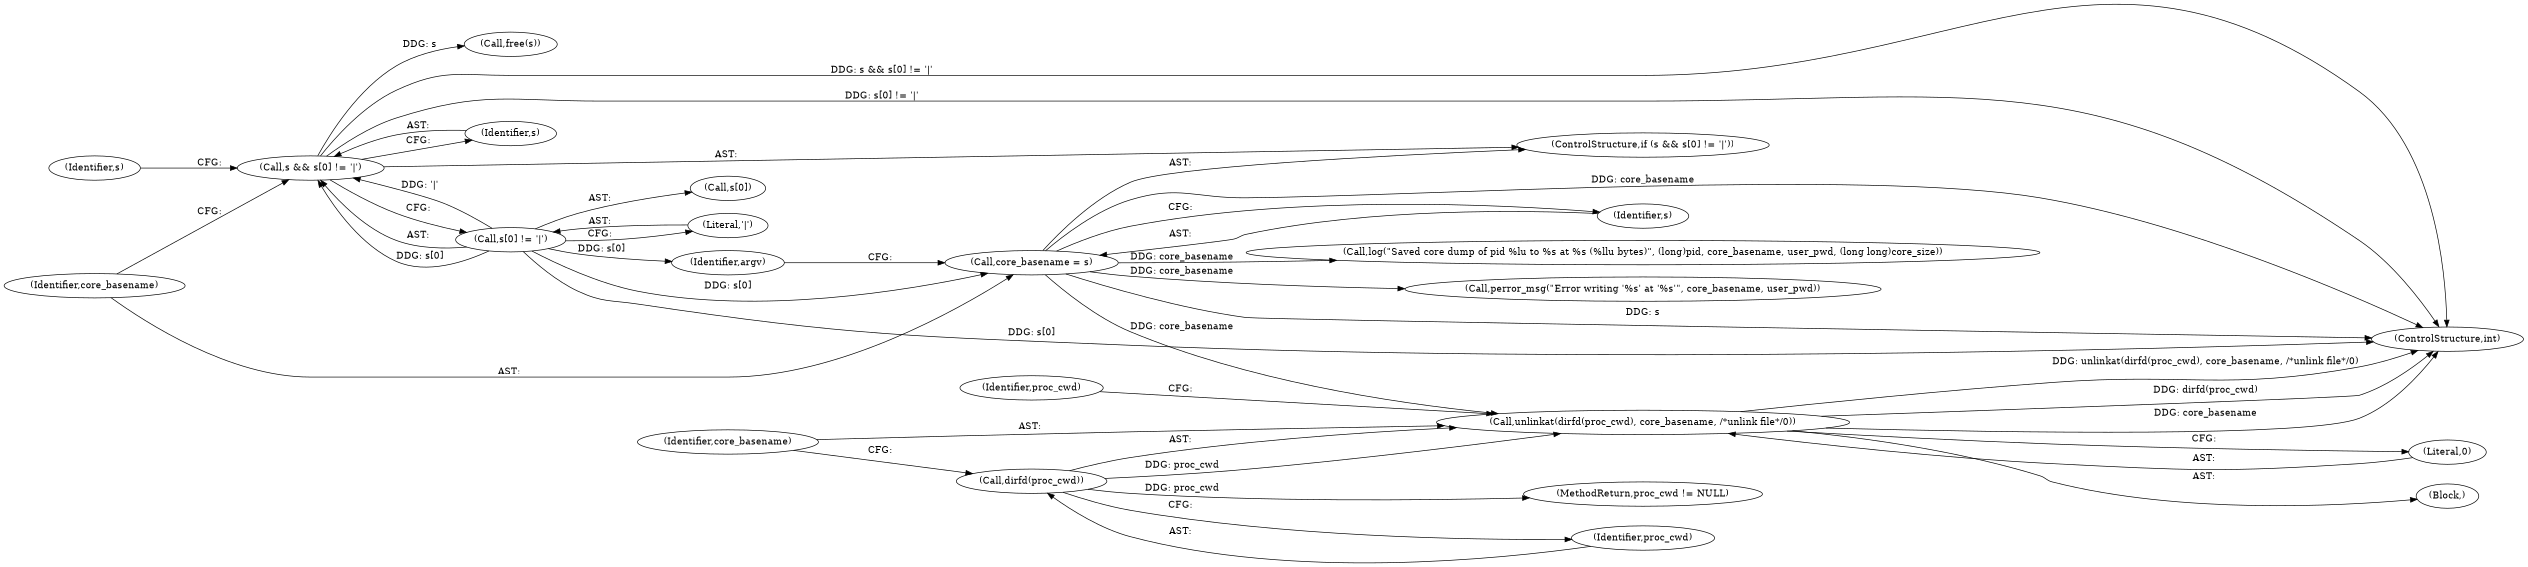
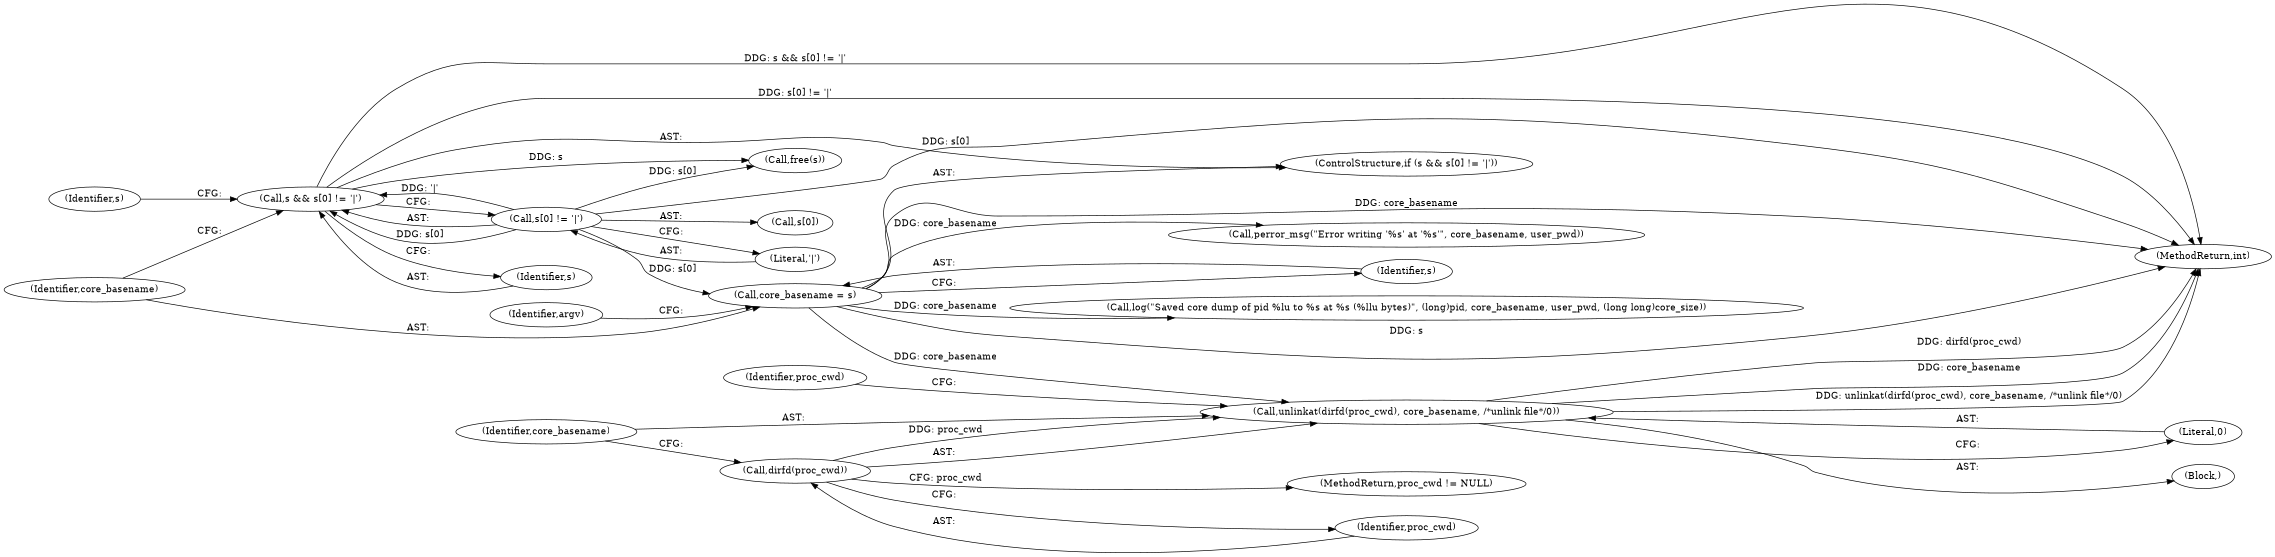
  digraph {
    rankdir=LR
    n1 [label="(Call,unlinkat(dirfd(proc_cwd), core_basename, /*unlink file*/0))"]
    n2 [label="(Literal,0)"]
    n3 [label="(Block,)"]
-   n4 [label="(ControlStructure,int)"]
+   n4 [label="(MethodReturn,int)"]
    n5 [label="(Call,dirfd(proc_cwd))"]
    n6 [label="(MethodReturn,proc_cwd != NULL)"]
    n7 [label="(Identifier,proc_cwd)"]
    n8 [label="(Call,core_basename = s)"]
    n9 [label="(Call,perror_msg(\"Error writing '%s' at '%s'\", core_basename, user_pwd))"]
    n10 [label="(Identifier,s)"]
    n11 [label="(ControlStructure,if (s && s[0] != '|'))"]
    n12 [label="(Call,log(\"Saved core dump of pid %lu to %s at %s (%llu bytes)\", (long)pid, core_basename, user_pwd, (long long)core_size))"]
    n13 [label="(Call,s && s[0] != '|')"]
    n14 [label="(Call,s[0] != '|')"]
    n15 [label="(Identifier,s)"]
    n16 [label="(Call,free(s))"]
    n17 [label="(Literal,'|')"]
    n18 [label="(Call,s[0])"]
    n19 [label="(Identifier,s)"]
    n20 [label="(Identifier,core_basename)"]
    n21 [label="(Identifier,proc_cwd)"]
    n22 [label="(Identifier,core_basename)"]
    n23 [label="(Identifier,argv)"]
    n1 -> n2 [label="CFG: "]
    n1 -> n3 [label="AST: "]
    n1 -> n4 [label="DDG: core_basename"]
    n1 -> n4 [label="DDG: unlinkat(dirfd(proc_cwd), core_basename, /*unlink file*/0)"]
    n1 -> n4 [label="DDG: dirfd(proc_cwd)"]
    n2 -> n1 [label="AST: "]
    n5 -> n1 [label="AST: "]
    n5 -> n1 [label="DDG: proc_cwd"]
-   n5 -> n6 [label="DDG: proc_cwd"]
+   n5 -> n6 [label="CFG: proc_cwd"]
    n5 -> n7 [label="CFG: "]
    n7 -> n5 [label="AST: "]
    n8 -> n1 [label="DDG: core_basename"]
    n8 -> n4 [label="DDG: s"]
    n8 -> n4 [label="DDG: core_basename"]
    n8 -> n9 [label="DDG: core_basename"]
    n8 -> n10 [label="CFG: "]
    n8 -> n11 [label="AST: "]
    n8 -> n12 [label="DDG: core_basename"]
    n10 -> n8 [label="AST: "]
    n13 -> n4 [label="DDG: s && s[0] != '|'"]
    n13 -> n4 [label="DDG: s[0] != '|'"]
    n13 -> n11 [label="AST: "]
    n13 -> n14 [label="CFG: "]
    n13 -> n15 [label="CFG: "]
    n13 -> n16 [label="DDG: s"]
    n14 -> n4 [label="DDG: s[0]"]
    n14 -> n8 [label="DDG: s[0]"]
    n14 -> n13 [label="AST: "]
    n14 -> n13 [label="DDG: s[0]"]
    n14 -> n13 [label="DDG: '|'"]
-   n14 -> n23 [label="DDG: s[0]"]
+   n14 -> n16 [label="DDG: s[0]"]
    n14 -> n17 [label="CFG: "]
    n14 -> n18 [label="AST: "]
    n15 -> n13 [label="AST: "]
    n17 -> n14 [label="AST: "]
    n19 -> n13 [label="CFG: "]
    n20 -> n1 [label="AST: "]
    n20 -> n5 [label="CFG: "]
    n21 -> n1 [label="CFG: "]
    n22 -> n8 [label="AST: "]
    n22 -> n13 [label="CFG: "]
    n23 -> n8 [label="CFG: "]
  }
